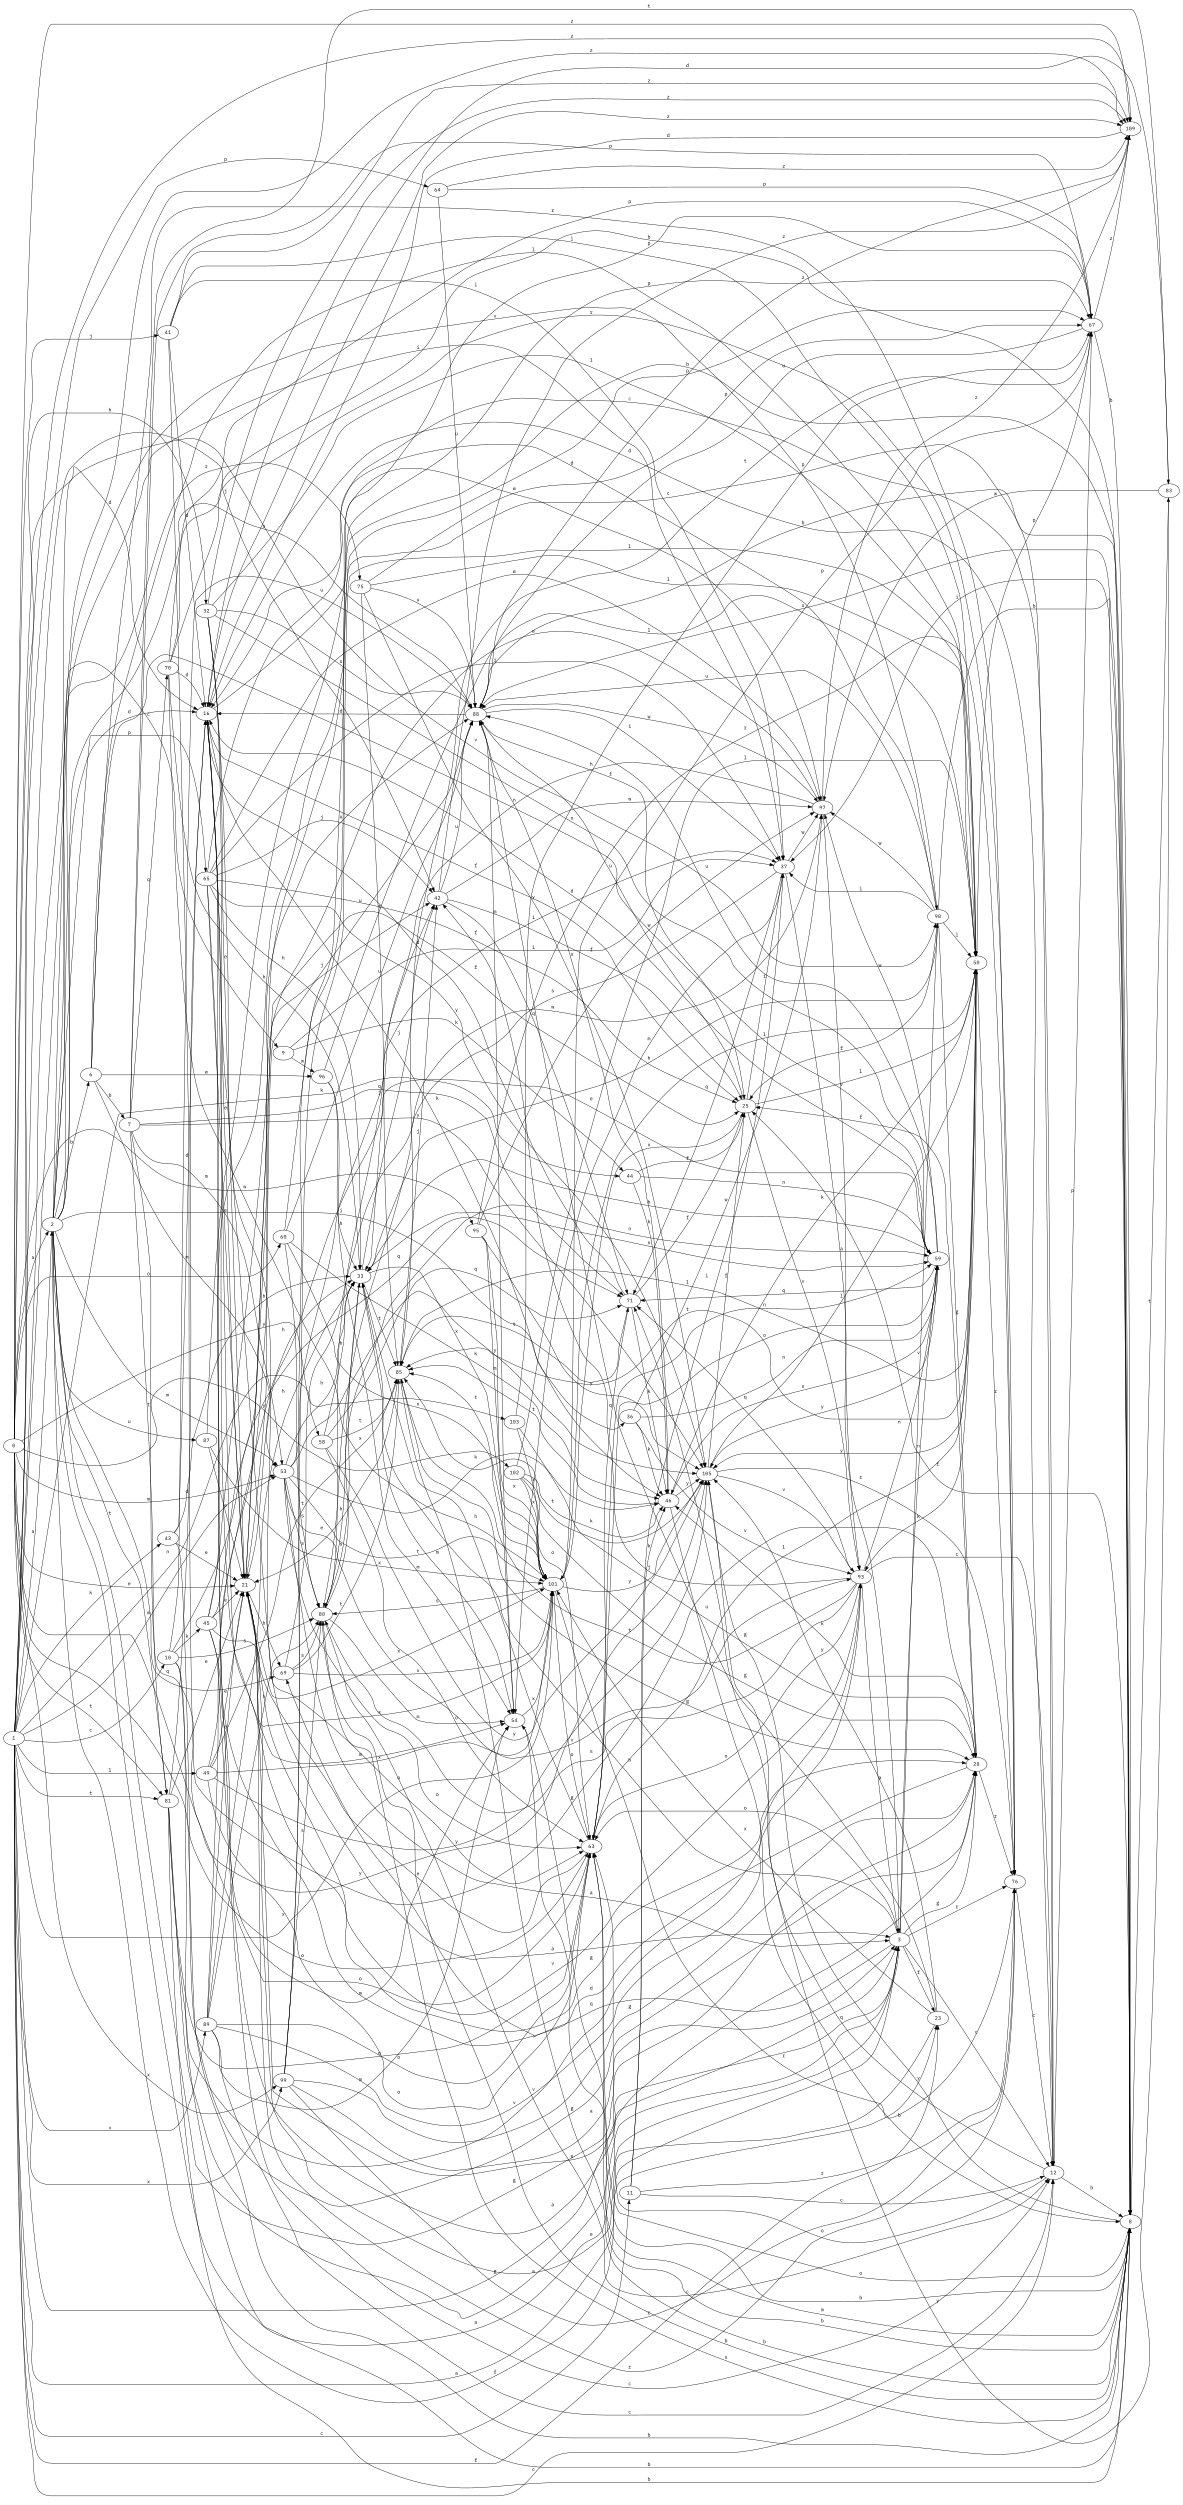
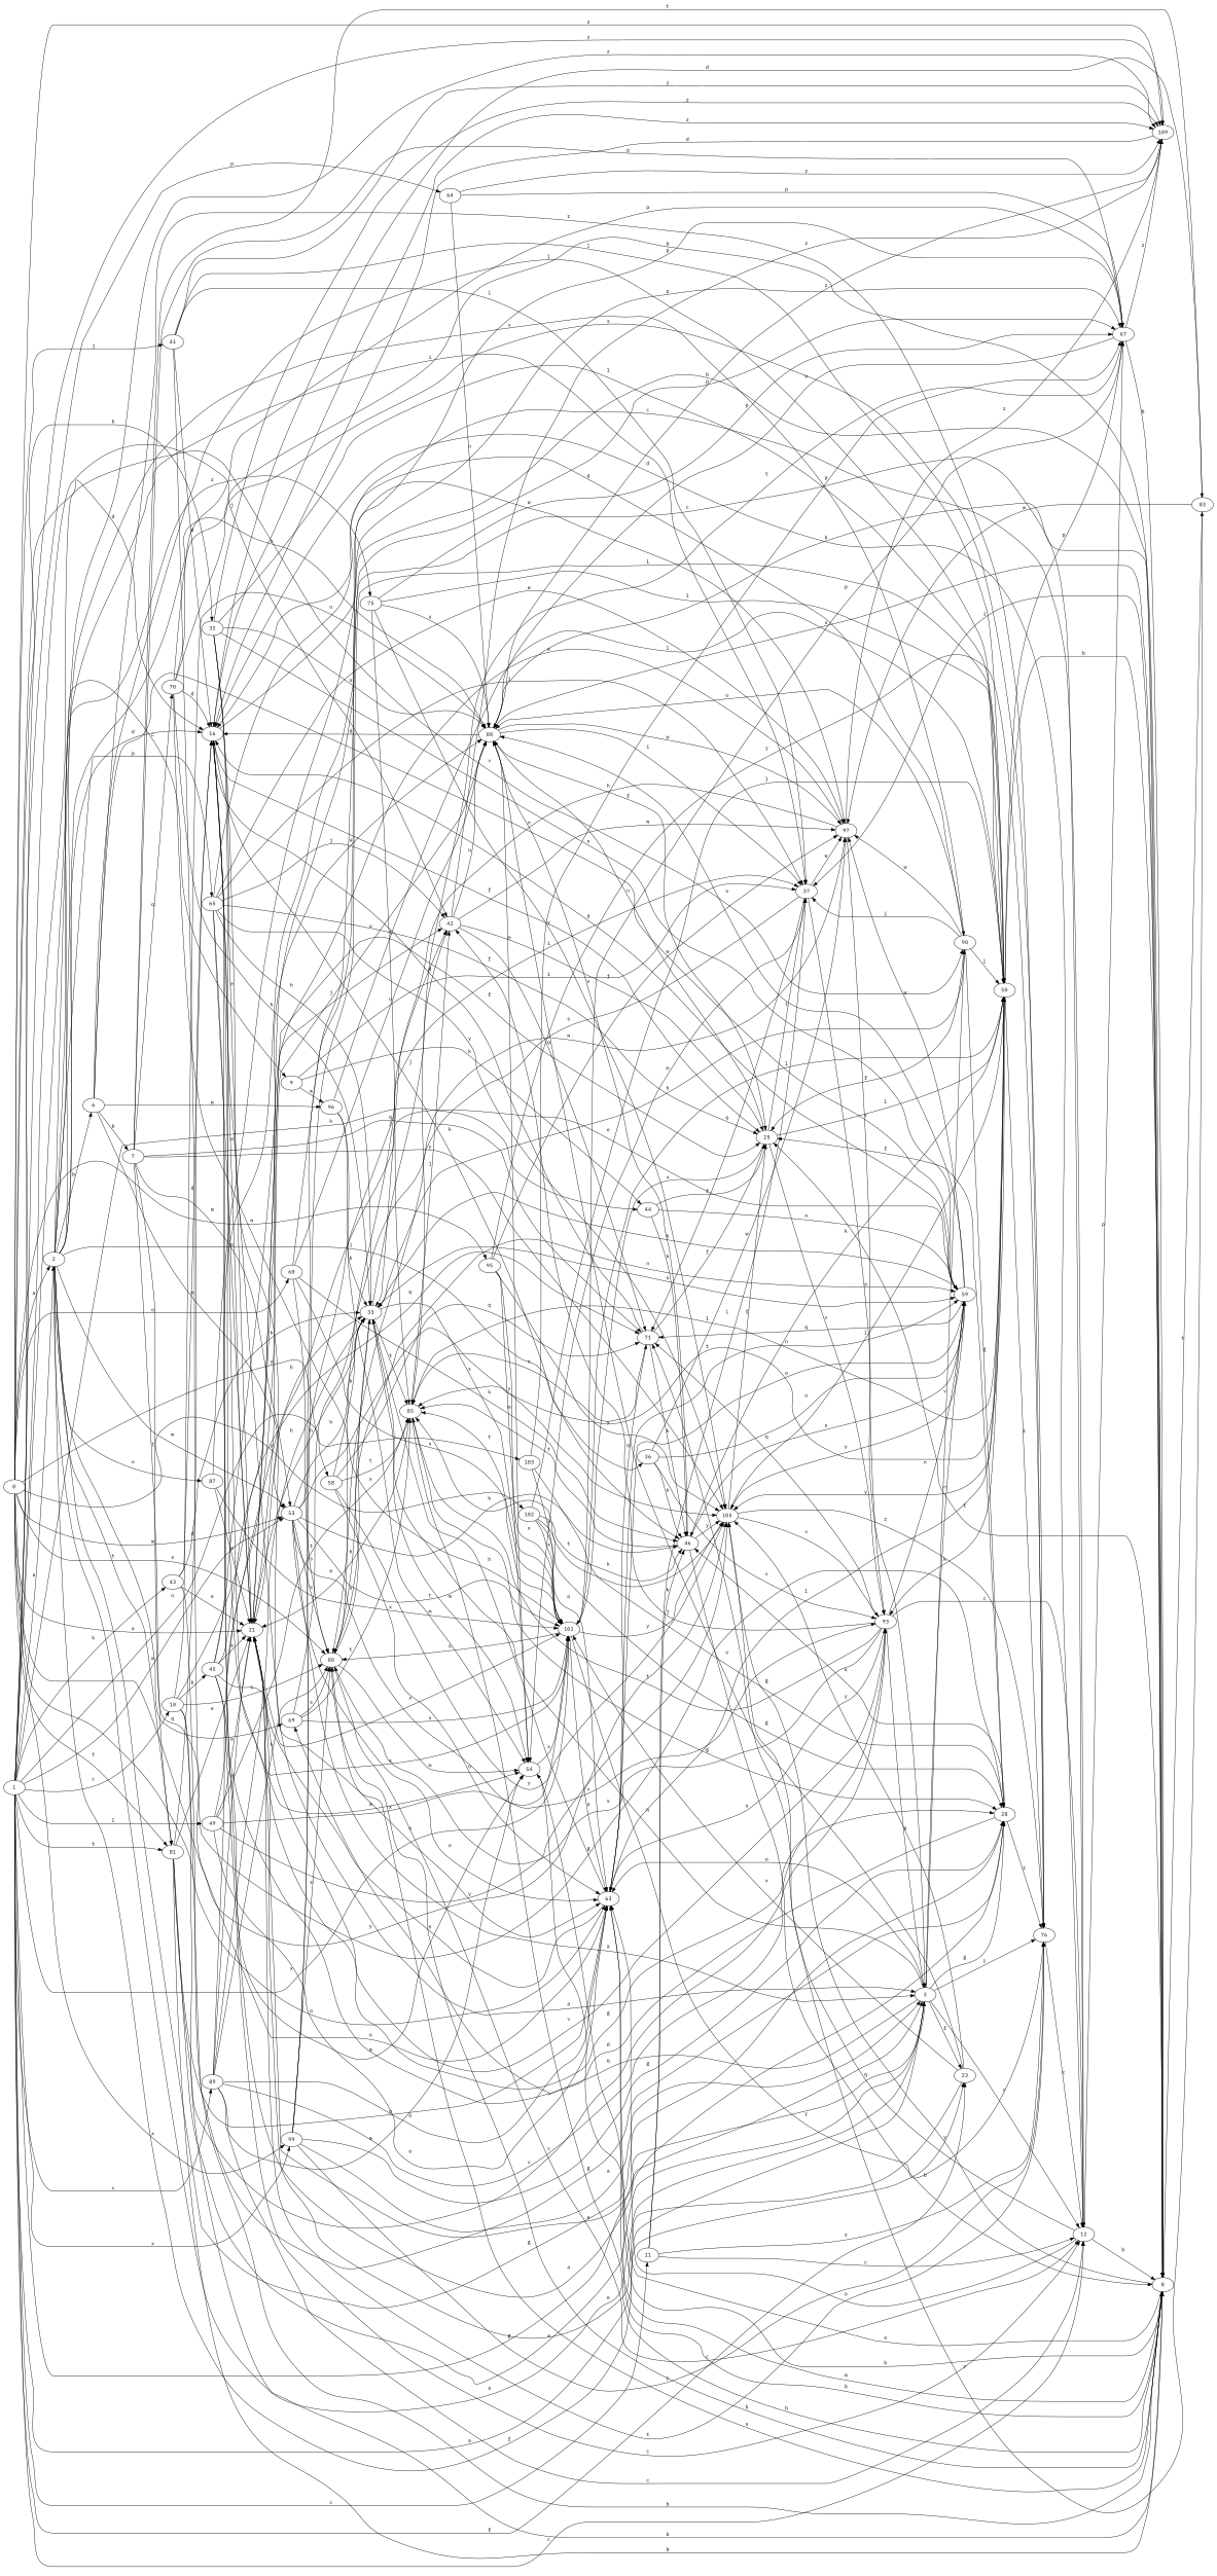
  strict digraph {
    fontname="IBM Plex Mono"
    rankdir=LR
    node [fontname="IBM Plex Mono"]
    edge [fontname="IBM Plex Mono"]
    0
    2
    16
    21
    32
    41
    53
    60
    63
    80
    81
    95
    99
    102
    103
    105
    109
    3
    23
    28
    90
    6
    36
    37
    65
    69
    75
    87
    88
    25
    46
    97
    101
    33
    76
    8
    93
    59
    50
    54
    12
    71
    42
    67
    85
    1
    9
    10
    11
    43
    44
    49
    58
    64
    89
    96
    45
    7
    70
    83
    0 -> 2 [label=a]
    0 -> 16 [label=d]
    0 -> 21 [label=e]
    0 -> 32 [label=h]
    0 -> 41 [label=j]
    0 -> 53 [label=m]
    0 -> 60 [label=o]
    0 -> 63 [label=o]
+   0 -> 80 [label=s]
    0 -> 81 [label=t]
    0 -> 95 [label=w]
    0 -> 99 [label=x]
    0 -> 102 [label=y]
    0 -> 103 [label=y]
    0 -> 105 [label=y]
    0 -> 109 [label=z]
    2 -> 16 [label=d]
    2 -> 53 [label=m]
    2 -> 81 [label=t]
    2 -> 109 [label=z]
    2 -> 3 [label=a]
    2 -> 23 [label=f]
    2 -> 28 [label=g]
    2 -> 90 [label=v]
    2 -> 6 [label=b]
    2 -> 36 [label=i]
    2 -> 37 [label=i]
    2 -> 65 [label=p]
    2 -> 69 [label=q]
    2 -> 75 [label=r]
    2 -> 87 [label=u]
    2 -> 88 [label=u]
    16 -> 21 [label=e]
    16 -> 63 [label=o]
    16 -> 109 [label=z]
    16 -> 28 [label=g]
    16 -> 25 [label=f]
    16 -> 46 [label=k]
    16 -> 97 [label=w]
    21 -> 88 [label=u]
    21 -> 101 [label=x]
-   21 -> 69 [label=h]
+   21 -> 33 [label=h]
    21 -> 76 [label=r]
    21 -> 8 [label=b]
    21 -> 93 [label=v]
    32 -> 21 [label=e]
    32 -> 109 [label=z]
    32 -> 3 [label=a]
    32 -> 88 [label=u]
    32 -> 59 [label=n]
    32 -> 50 [label=l]
    32 -> 54 [label=m]
    41 -> 16 [label=d]
    41 -> 109 [label=z]
    41 -> 28 [label=g]
    41 -> 37 [label=i]
    41 -> 50 [label=l]
    53 -> 63 [label=o]
    53 -> 80 [label=s]
    53 -> 105 [label=y]
    53 -> 3 [label=a]
    53 -> 37 [label=i]
    53 -> 46 [label=k]
    53 -> 101 [label=t]
    53 -> 33 [label=h]
    53 -> 93 [label=v]
    60 -> 80 [label=s]
    60 -> 88 [label=u]
    60 -> 46 [label=k]
    60 -> 101 [label=x]
    60 -> 12 [label=c]
    63 -> 21 [label=e]
    63 -> 33 [label=h]
    63 -> 8 [label=b]
    63 -> 59 [label=n]
    63 -> 50 [label=l]
    63 -> 71 [label=q]
    80 -> 33 [label=h]
    80 -> 8 [label=b]
    80 -> 59 [label=n]
    80 -> 54 [label=m]
    80 -> 12 [label=c]
    80 -> 42 [label=j]
    81 -> 16 [label=d]
    81 -> 21 [label=e]
    81 -> 63 [label=o]
    81 -> 3 [label=a]
    81 -> 8 [label=b]
    81 -> 93 [label=v]
    95 -> 105 [label=y]
    95 -> 97 [label=w]
    95 -> 101 [label=x]
    95 -> 76 [label=r]
    95 -> 54 [label=m]
    99 -> 80 [label=s]
    99 -> 3 [label=a]
    99 -> 28 [label=g]
    99 -> 76 [label=r]
    99 -> 50 [label=l]
    99 -> 67 [label=p]
    102 -> 63 [label=o]
    102 -> 28 [label=g]
    102 -> 46 [label=k]
    102 -> 101 [label=x]
    102 -> 50 [label=l]
    103 -> 28 [label=g]
    103 -> 101 [label=x]
    103 -> 67 [label=p]
    105 -> 25 [label=f]
    105 -> 76 [label=r]
    105 -> 93 [label=v]
    105 -> 50 [label=l]
    105 -> 85 [label=t]
    109 -> 16 [label=d]
    3 -> 21 [label=e]
    3 -> 63 [label=o]
    3 -> 23 [label=f]
    3 -> 28 [label=g]
    3 -> 90 [label=v]
    3 -> 69 [label=q]
    3 -> 33 [label=h]
    3 -> 76 [label=r]
    3 -> 59 [label=n]
    3 -> 12 [label=c]
    23 -> 21 [label=e]
    23 -> 105 [label=y]
    23 -> 88 [label=u]
    23 -> 101 [label=x]
    28 -> 16 [label=d]
    28 -> 25 [label=f]
    28 -> 46 [label=k]
    28 -> 76 [label=r]
    90 -> 16 [label=d]
    90 -> 28 [label=g]
    90 -> 37 [label=i]
    90 -> 88 [label=u]
    90 -> 25 [label=f]
    90 -> 97 [label=w]
    90 -> 33 [label=h]
    90 -> 50 [label=l]
    6 -> 53 [label=m]
    6 -> 76 [label=r]
    6 -> 59 [label=n]
    6 -> 50 [label=l]
    6 -> 96 [label=w]
    6 -> 7 [label=b]
    36 -> 46 [label=k]
    36 -> 97 [label=w]
    36 -> 93 [label=v]
    36 -> 59 [label=n]
    37 -> 80 [label=s]
    37 -> 3 [label=a]
    37 -> 97 [label=w]
    37 -> 54 [label=m]
    37 -> 71 [label=q]
    65 -> 21 [label=e]
    65 -> 105 [label=y]
    65 -> 3 [label=a]
    65 -> 37 [label=i]
    65 -> 25 [label=f]
    65 -> 97 [label=w]
    65 -> 33 [label=h]
    65 -> 12 [label=c]
    65 -> 42 [label=j]
    69 -> 80 [label=s]
    69 -> 97 [label=w]
    69 -> 101 [label=x]
    69 -> 85 [label=t]
    75 -> 105 [label=y]
    75 -> 88 [label=u]
    75 -> 50 [label=l]
    75 -> 67 [label=p]
    75 -> 85 [label=t]
    87 -> 21 [label=e]
    87 -> 101 [label=x]
    87 -> 67 [label=p]
    88 -> 16 [label=d]
    88 -> 109 [label=z]
    88 -> 37 [label=i]
    88 -> 25 [label=f]
    88 -> 97 [label=w]
    88 -> 8 [label=b]
    88 -> 54 [label=m]
    25 -> 37 [label=i]
    25 -> 88 [label=u]
    25 -> 101 [label=x]
    25 -> 93 [label=v]
    25 -> 50 [label=l]
    46 -> 105 [label=y]
    46 -> 88 [label=u]
    46 -> 8 [label=b]
    46 -> 59 [label=n]
    46 -> 85 [label=t]
    97 -> 21 [label=e]
    97 -> 109 [label=z]
    97 -> 33 [label=h]
    97 -> 93 [label=v]
    101 -> 63 [label=o]
    101 -> 80 [label=s]
    101 -> 105 [label=y]
    101 -> 76 [label=r]
    101 -> 50 [label=l]
    101 -> 67 [label=p]
    101 -> 85 [label=t]
    33 -> 80 [label=s]
    33 -> 101 [label=x]
    33 -> 59 [label=n]
    33 -> 54 [label=m]
    33 -> 42 [label=j]
    33 -> 85 [label=t]
    76 -> 12 [label=c]
    8 -> 63 [label=o]
    8 -> 80 [label=s]
    8 -> 105 [label=y]
    8 -> 37 [label=i]
    8 -> 88 [label=u]
    8 -> 25 [label=f]
    8 -> 54 [label=m]
    8 -> 83 [label=t]
    93 -> 63 [label=o]
    93 -> 80 [label=s]
    93 -> 3 [label=a]
    93 -> 59 [label=n]
    93 -> 12 [label=c]
    93 -> 71 [label=q]
    93 -> 42 [label=j]
    93 -> 85 [label=t]
    59 -> 16 [label=d]
    59 -> 21 [label=e]
    59 -> 63 [label=o]
    59 -> 105 [label=y]
    59 -> 88 [label=u]
    59 -> 97 [label=w]
    59 -> 33 [label=h]
    59 -> 71 [label=q]
    50 -> 105 [label=y]
    50 -> 46 [label=k]
    50 -> 76 [label=r]
-   90 -> 8 [label=b]
+   50 -> 8 [label=b]
    50 -> 93 [label=k]
    50 -> 67 [label=p]
    50 -> 85 [label=t]
    54 -> 101 [label=x]
    54 -> 8 [label=b]
    12 -> 16 [label=d]
    12 -> 63 [label=o]
    12 -> 8 [label=b]
    12 -> 71 [label=q]
    12 -> 67 [label=p]
    71 -> 16 [label=d]
    71 -> 25 [label=f]
    71 -> 46 [label=k]
    71 -> 85 [label=t]
    42 -> 109 [label=z]
    42 -> 88 [label=u]
    42 -> 25 [label=f]
    42 -> 97 [label=w]
    42 -> 71 [label=q]
    67 -> 109 [label=z]
    67 -> 88 [label=u]
    67 -> 8 [label=b]
    67 -> 85 [label=t]
    85 -> 21 [label=e]
    85 -> 28 [label=g]
    85 -> 8 [label=b]
    85 -> 50 [label=l]
    85 -> 42 [label=j]
    1 -> 2 [label=a]
    1 -> 53 [label=m]
    1 -> 81 [label=t]
    1 -> 99 [label=x]
    1 -> 109 [label=z]
    1 -> 3 [label=a]
    1 -> 23 [label=f]
    1 -> 28 [label=g]
    1 -> 90 [label=v]
    1 -> 101 [label=x]
    1 -> 12 [label=c]
    1 -> 42 [label=j]
    1 -> 9 [label=c]
    1 -> 10 [label=c]
    1 -> 11 [label=c]
    1 -> 43 [label=k]
    1 -> 44 [label=k]
    1 -> 49 [label=l]
    1 -> 58 [label=n]
    1 -> 64 [label=p]
    1 -> 89 [label=v]
    9 -> 37 [label=i]
    9 -> 44 [label=k]
    9 -> 96 [label=w]
    10 -> 80 [label=s]
    10 -> 28 [label=g]
    10 -> 88 [label=u]
    10 -> 8 [label=b]
    10 -> 71 [label=q]
    10 -> 45 [label=k]
    11 -> 37 [label=i]
    11 -> 46 [label=k]
    11 -> 76 [label=r]
    11 -> 12 [label=c]
    43 -> 16 [label=d]
    43 -> 21 [label=e]
    43 -> 33 [label=h]
    43 -> 8 [label=b]
    44 -> 25 [label=f]
    44 -> 46 [label=k]
    44 -> 59 [label=n]
    49 -> 21 [label=e]
    49 -> 63 [label=o]
    49 -> 105 [label=y]
    49 -> 101 [label=x]
    49 -> 33 [label=h]
    49 -> 85 [label=t]
    58 -> 63 [label=o]
    58 -> 105 [label=y]
    58 -> 33 [label=h]
    58 -> 71 [label=q]
    58 -> 85 [label=t]
    64 -> 109 [label=z]
    64 -> 88 [label=u]
    64 -> 67 [label=p]
    89 -> 21 [label=e]
    89 -> 63 [label=o]
    89 -> 80 [label=s]
    89 -> 33 [label=h]
    89 -> 93 [label=v]
    89 -> 54 [label=m]
    89 -> 12 [label=c]
    89 -> 42 [label=j]
    96 -> 33 [label=h]
    96 -> 50 [label=l]
    96 -> 54 [label=m]
    45 -> 21 [label=e]
    45 -> 88 [label=u]
    45 -> 25 [label=f]
    45 -> 101 [label=x]
    45 -> 54 [label=m]
    45 -> 12 [label=c]
    45 -> 67 [label=p]
    7 -> 53 [label=m]
    7 -> 63 [label=o]
    7 -> 81 [label=t]
    7 -> 105 [label=y]
    7 -> 71 [label=q]
    7 -> 67 [label=p]
    7 -> 70 [label=q]
    7 -> 83 [label=t]
    70 -> 16 [label=d]
    70 -> 101 [label=x]
    70 -> 33 [label=h]
    70 -> 76 [label=r]
    70 -> 8 [label=b]
    70 -> 67 [label=p]
    83 -> 16 [label=d]
    83 -> 105 [label=y]
    83 -> 97 [label=w]
  }
